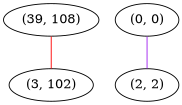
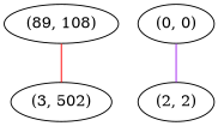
  graph {
-   "(39, 108)"
-   "(3, 102)"
+   "(39, 108)" [label="(89, 108)"]
+   "(3, 102)" [label="(3, 502)"]
    "(0, 0)"
    "(2, 2)"
    "(39, 108)" -- "(3, 102)" [color=red weight=1]
    "(0, 0)" -- "(2, 2)" [color=purple weight=4]
  }
